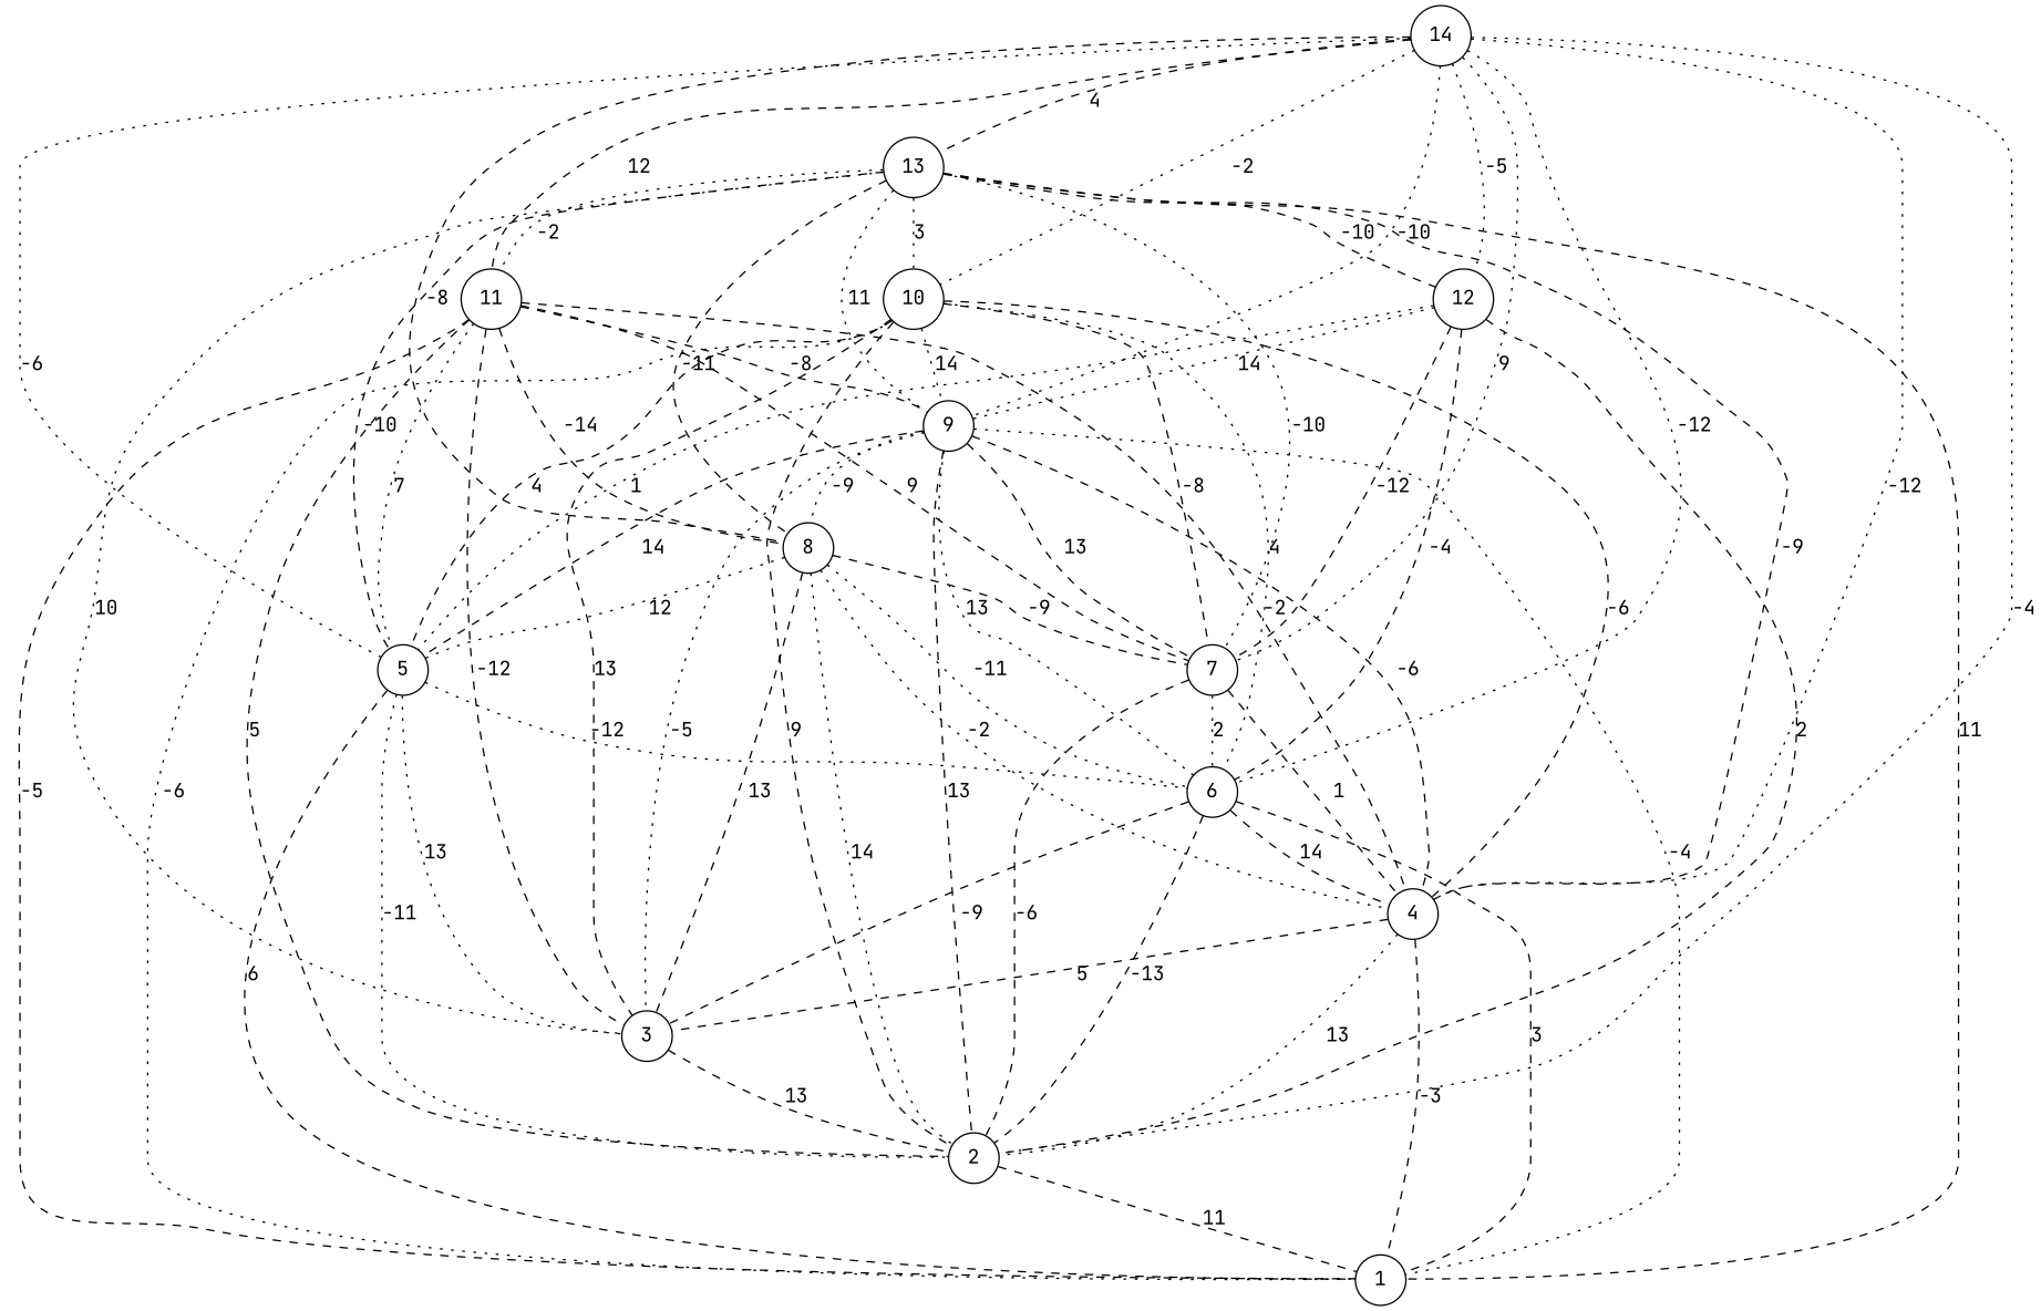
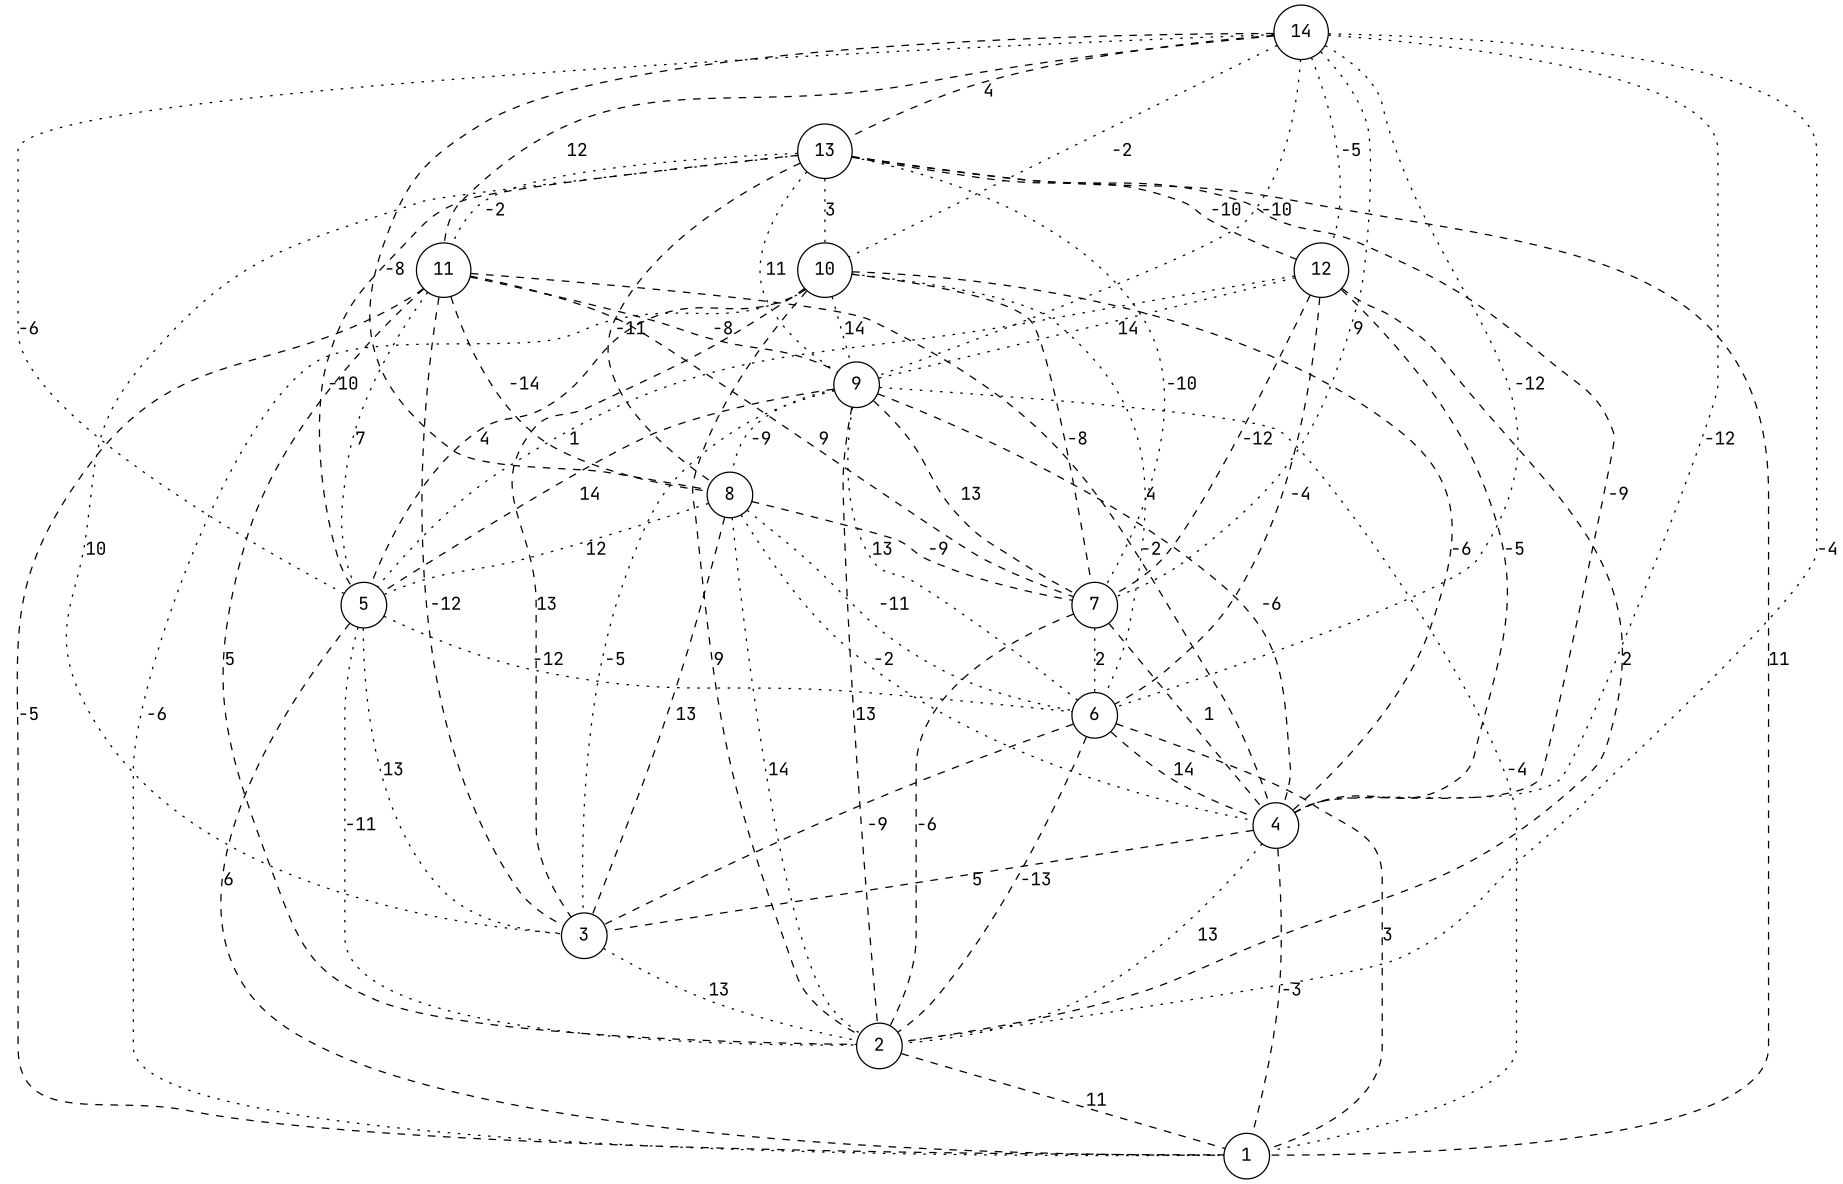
  graph {
    fontname="JetBrains Mono"
    node [fontname="JetBrains Mono" shape=circle]
    edge [fontname="JetBrains Mono" style=dashed]
    14
    2
    4
    5
    6
    7
    8
    9
    10
    11
    12
    13
    1
    3
    14 -- 2 [label=-4 style=dotted]
    14 -- 4 [label=-12 style=dotted]
    14 -- 5 [label=-6 style=dotted]
    14 -- 6 [label=-12 style=dotted]
    14 -- 7 [label=9 style=dotted]
    14 -- 8 [label=-8]
    14 -- 9 [label=-10 style=dotted]
    14 -- 10 [label=-2 style=dotted]
    14 -- 11 [label=12]
    14 -- 12 [label=-5 style=dotted]
    14 -- 13 [label=4]
    2 -- 1 [label=11]
    4 -- 2 [label=13 style=dotted]
    4 -- 1 [label=-3]
    4 -- 3 [label=5]
    5 -- 2 [label=-11 style=dotted]
    5 -- 6 [label=-12 style=dotted]
    5 -- 1 [label=6]
    5 -- 3 [label=13 style=dotted]
    6 -- 2 [label=-13]
    6 -- 4 [label=14]
    6 -- 1 [label=3]
    6 -- 3 [label=-9]
    7 -- 2 [label=-6]
    7 -- 4 [label=1]
    7 -- 6 [label=2 style=dotted]
    8 -- 2 [label=14 style=dotted]
    8 -- 4 [label=-2 style=dotted]
    8 -- 5 [label=12 style=dotted]
    8 -- 6 [label=-11 style=dotted]
    8 -- 7 [label=-9]
    8 -- 3 [label=13]
    9 -- 2 [label=13]
    9 -- 4 [label=-6]
    9 -- 5 [label=14]
    9 -- 6 [label=13 style=dotted]
    9 -- 7 [label=13]
    9 -- 8 [label=-9 style=dotted]
    9 -- 1 [label=-4 style=dotted]
    9 -- 3 [label=-5 style=dotted]
    10 -- 2 [label=9]
    10 -- 4 [label=-6]
    10 -- 5 [label=4]
    10 -- 6 [label=4 style=dotted]
    10 -- 7 [label=-8]
    10 -- 9 [label=14 style=dotted]
    10 -- 1 [label=-6 style=dotted]
    10 -- 3 [label=13]
    11 -- 2 [label=5]
    11 -- 4 [label=-2]
    11 -- 5 [label=7 style=dotted]
    11 -- 7 [label=9]
    11 -- 8 [label=-14]
    11 -- 9 [label=-8]
    11 -- 1 [label=-5]
    11 -- 3 [label=-12]
    12 -- 2 [label=2]
+   12 -- 4 [label=-5]
    12 -- 5 [label=1 style=dotted]
    12 -- 6 [label=-4]
    12 -- 7 [label=-12]
    12 -- 9 [label=14 style=dotted]
    13 -- 4 [label=-9]
    13 -- 5 [label=-10]
    13 -- 7 [label=-10 style=dotted]
    13 -- 8 [label=-11]
    13 -- 9 [label=11 style=dotted]
    13 -- 10 [label=3 style=dotted]
    13 -- 11 [label=-2 style=dotted]
    13 -- 12 [label=-10]
    13 -- 1 [label=11]
    13 -- 3 [label=10 style=dotted]
-   3 -- 2 [label=13]
+   3 -- 2 [label=13 style=dotted]
  }
